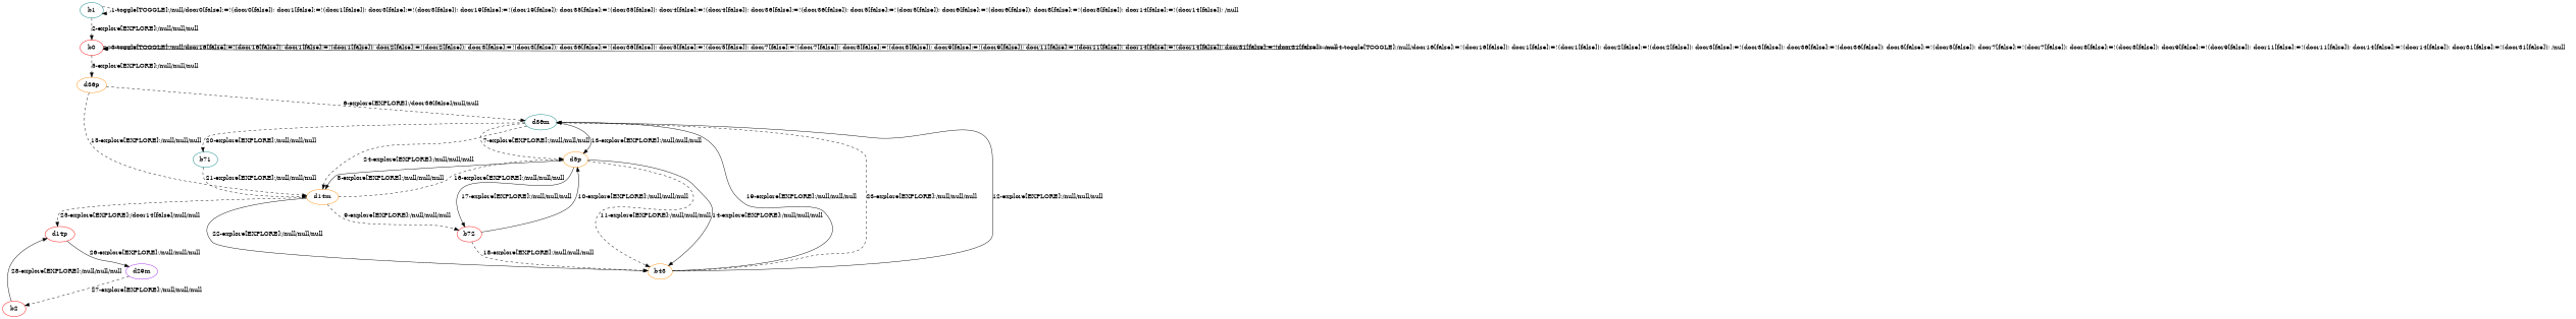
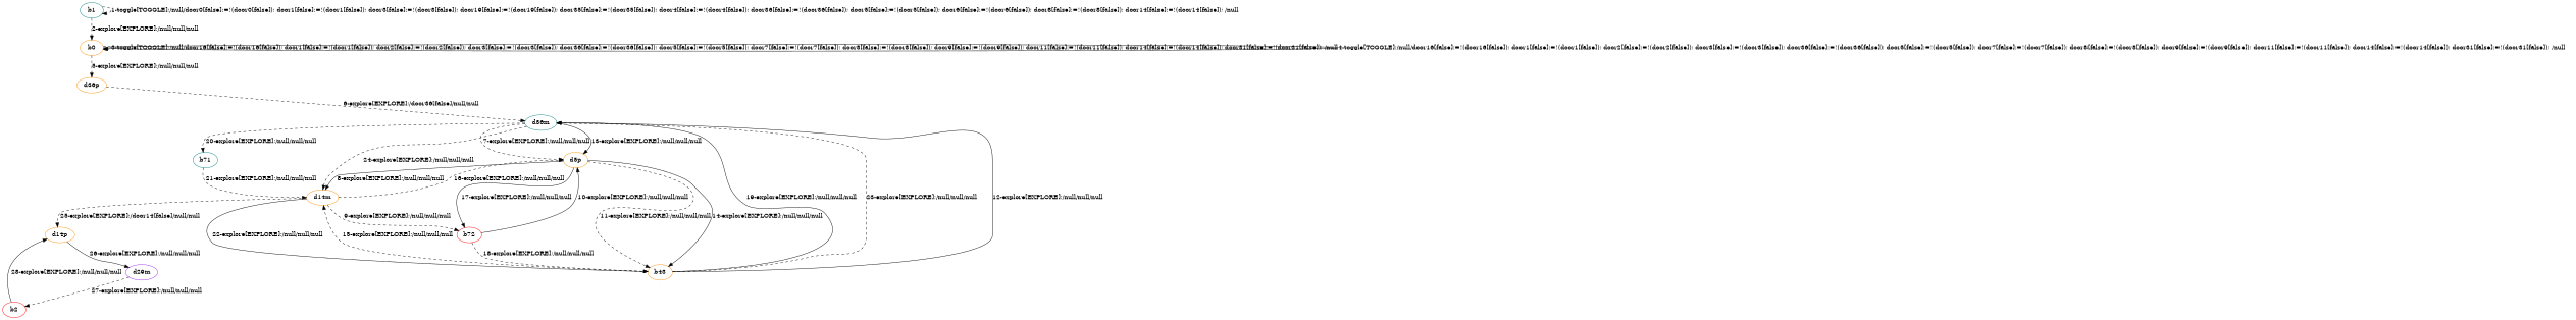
  digraph {
    node [color=darkorange]
    edge [style=dashed]
    b1 [color=teal]
-   b0 [color=red]
+   b0
    d36p
    d36m [color=teal]
    d5p
    d14m
    b71 [color=teal]
    b72 [color=red]
    n9 [label=b43]
-   d14p [color=red]
+   d14p
    d29m [color=purple]
    b2 [color=red]
    b1 -> b1 [label="1-toggle[TOGGLE];/null/door0[false]:=!(door0[false]); door1[false]:=!(door1[false]); door3[false]:=!(door3[false]); door19[false]:=!(door19[false]); door35[false]:=!(door35[false]); door4[false]:=!(door4[false]); door36[false]:=!(door36[false]); door5[false]:=!(door5[false]); door6[false]:=!(door6[false]); door8[false]:=!(door8[false]); door14[false]:=!(door14[false]); /null"]
    b1 -> b0 [label="2-explore[EXPLORE];/null/null/null"]
    b0 -> b0 [label="3-toggle[TOGGLE];/null/door16[false]:=!(door16[false]); door1[false]:=!(door1[false]); door2[false]:=!(door2[false]); door3[false]:=!(door3[false]); door36[false]:=!(door36[false]); door5[false]:=!(door5[false]); door7[false]:=!(door7[false]); door8[false]:=!(door8[false]); door9[false]:=!(door9[false]); door11[false]:=!(door11[false]); door14[false]:=!(door14[false]); door31[false]:=!(door31[false]); /null"]
    b0 -> b0 [label="4-toggle[TOGGLE];/null/door16[false]:=!(door16[false]); door1[false]:=!(door1[false]); door2[false]:=!(door2[false]); door3[false]:=!(door3[false]); door36[false]:=!(door36[false]); door5[false]:=!(door5[false]); door7[false]:=!(door7[false]); door8[false]:=!(door8[false]); door9[false]:=!(door9[false]); door11[false]:=!(door11[false]); door14[false]:=!(door14[false]); door31[false]:=!(door31[false]); /null" style=solid]
    b0 -> d36p [label="5-explore[EXPLORE];/null/null/null"]
    d36p -> d36m [label="6-explore[EXPLORE];/door36[false]/null/null"]
    d36m -> d5p [label="7-explore[EXPLORE];/null/null/null"]
    d36m -> d5p [label="13-explore[EXPLORE];/null/null/null" style=solid]
    d36m -> d14m [label="24-explore[EXPLORE];/null/null/null"]
    d36m -> b71 [label="20-explore[EXPLORE];/null/null/null"]
    d5p -> d14m [label="8-explore[EXPLORE];/null/null/null" style=solid]
    d5p -> b72 [label="17-explore[EXPLORE];/null/null/null" style=solid]
    d5p -> n9 [label="11-explore[EXPLORE];/null/null/null"]
    d5p -> n9 [label="14-explore[EXPLORE];/null/null/null" style=solid]
    d14m -> d5p [label="16-explore[EXPLORE];/null/null/null"]
    d14m -> b72 [label="9-explore[EXPLORE];/null/null/null"]
    d14m -> n9 [label="22-explore[EXPLORE];/null/null/null" style=solid]
    d14m -> d14p [label="25-explore[EXPLORE];/door14[false]/null/null"]
    b71 -> d14m [label="21-explore[EXPLORE];/null/null/null"]
    b72 -> d5p [label="10-explore[EXPLORE];/null/null/null" style=solid]
    b72 -> n9 [label="18-explore[EXPLORE];/null/null/null"]
    n9 -> d36m [label="12-explore[EXPLORE];/null/null/null" style=solid]
    n9 -> d36m [label="19-explore[EXPLORE];/null/null/null" style=solid]
    n9 -> d36m [label="23-explore[EXPLORE];/null/null/null"]
-   d36p -> d14m [label="15-explore[EXPLORE];/null/null/null"]
+   n9 -> d14m [label="15-explore[EXPLORE];/null/null/null"]
    d14p -> d29m [label="26-explore[EXPLORE];/null/null/null" style=solid]
    d29m -> b2 [label="27-explore[EXPLORE];/null/null/null"]
    b2 -> d14p [label="28-explore[EXPLORE];/null/null/null" style=solid]
  }
